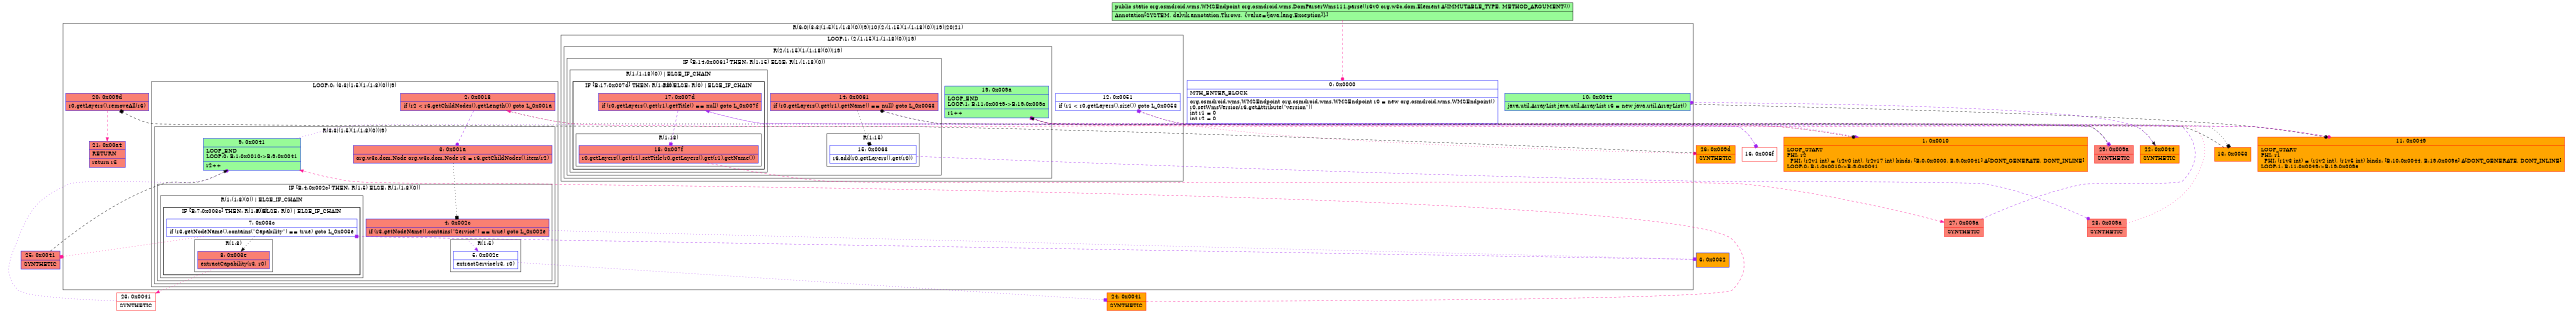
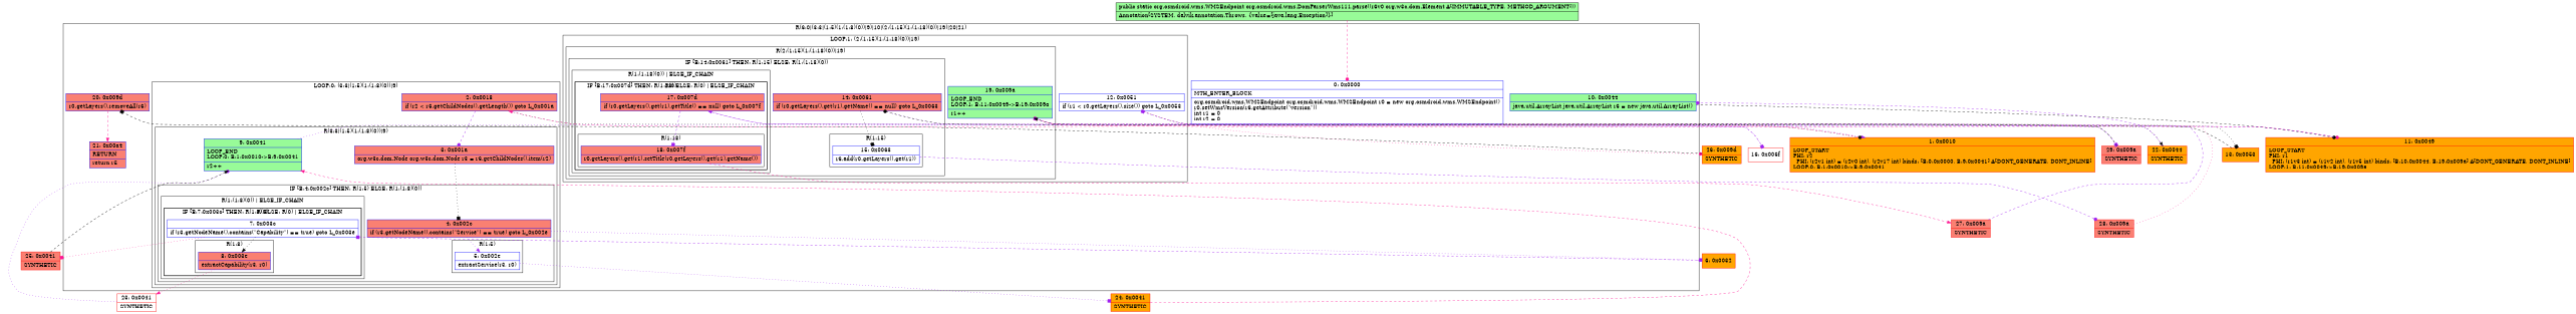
  digraph {
    node [color=blue fillcolor=salmon shape=record style=filled]
    edge [arrowhead=box color=purple style=dashed]
    n1 [fillcolor=white label="{5\:\ 0x002e|extractService(r3, r0)\l}"]
    n2 [label="{8\:\ 0x003e|extractCapability(r3, r0)\l}"]
    n3 [fillcolor=white label="{7\:\ 0x003c|if (r3.getNodeName().contains(\"Capability\") == true) goto L_0x003e\l}"]
    n4 [label="{4\:\ 0x002c|if (r3.getNodeName().contains(\"Service\") == true) goto L_0x002e\l}"]
    n5 [label="{3\:\ 0x001a|org.w3c.dom.Node org.w3c.dom.Node r3 = r6.getChildNodes().item(r2)\l}"]
    n6 [fillcolor=palegreen label="{9\:\ 0x0041|LOOP_END\lLOOP:0: B:1:0x0010\-\>B:9:0x0041\l|r2++\l}"]
    n7 [label="{2\:\ 0x0018|if (r2 \< r6.getChildNodes().getLength()) goto L_0x001a\l}"]
-   n8 [fillcolor=white label="{15\:\ 0x0063|r6.add(r0.getLayers().get(r0))\l}"]
+   n8 [fillcolor=white label="{15\:\ 0x0063|r6.add(r0.getLayers().get(r1))\l}"]
    n9 [label="{18\:\ 0x007f|r0.getLayers().get(r1).setTitle(r0.getLayers().get(r1).getName())\l}"]
    n10 [label="{17\:\ 0x007d|if (r0.getLayers().get(r1).getTitle() == null) goto L_0x007f\l}"]
    n11 [label="{14\:\ 0x0061|if (r0.getLayers().get(r1).getName() == null) goto L_0x0063\l}"]
    n12 [fillcolor=palegreen label="{19\:\ 0x009a|LOOP_END\lLOOP:1: B:11:0x0049\-\>B:19:0x009a\l|r1++\l}"]
    n13 [fillcolor=white label="{12\:\ 0x0051|if (r1 \< r0.getLayers().size()) goto L_0x0053\l}"]
    n14 [fillcolor=white label="{0\:\ 0x0000|MTH_ENTER_BLOCK\l|org.osmdroid.wms.WMSEndpoint org.osmdroid.wms.WMSEndpoint r0 = new org.osmdroid.wms.WMSEndpoint()\lr0.setWmsVersion(r6.getAttribute(\"version\"))\lint r1 = 0\lint r2 = 0\l}"]
    n15 [fillcolor=palegreen label="{10\:\ 0x0044|java.util.ArrayList java.util.ArrayList r6 = new java.util.ArrayList()\l}"]
    n16 [label="{20\:\ 0x009d|r0.getLayers().removeAll(r6)\l}"]
    n17 [label="{21\:\ 0x00a4|RETURN\l|return r5\l}"]
    n18 [color=red fillcolor=orange label="{24\:\ 0x0041|SYNTHETIC\l}"]
    n19 [color=red fillcolor=white label="{23\:\ 0x0041|SYNTHETIC\l}"]
-   n20 [label="{25\:\ 0x0041|SYNTHETIC\l}"]
-   n21 [fillcolor=orange label="{6\:\ 0x0032}"]
+   n20 [color=red label="{25\:\ 0x0041|SYNTHETIC\l}"]
+   n21 [color=red fillcolor=orange label="{6\:\ 0x0032}"]
    n22 [color=red fillcolor=orange label="{1\:\ 0x0010|LOOP_START\lPHI: r2 \l  PHI: (r2v1 int) = (r2v0 int), (r2v17 int) binds: [B:0:0x0000, B:9:0x0041] A[DONT_GENERATE, DONT_INLINE]\lLOOP:0: B:1:0x0010\-\>B:9:0x0041\l}"]
    n23 [color=red fillcolor=orange label="{22\:\ 0x0044|SYNTHETIC\l}"]
    n24 [color=red label="{28\:\ 0x009a|SYNTHETIC\l}"]
    n25 [color=red label="{27\:\ 0x009a|SYNTHETIC\l}"]
    n26 [color=red label="{29\:\ 0x009a|SYNTHETIC\l}"]
    n27 [color=red fillcolor=white label="{16\:\ 0x006f}"]
    n28 [color=red fillcolor=orange label="{11\:\ 0x0049|LOOP_START\lPHI: r1 \l  PHI: (r1v3 int) = (r1v2 int), (r1v5 int) binds: [B:10:0x0044, B:19:0x009a] A[DONT_GENERATE, DONT_INLINE]\lLOOP:1: B:11:0x0049\-\>B:19:0x009a\l}"]
    n29 [color=red fillcolor=orange label="{13\:\ 0x0053}"]
    n30 [color=red fillcolor=orange label="{26\:\ 0x009d|SYNTHETIC\l}"]
    n31 [fillcolor=palegreen label="{public static org.osmdroid.wms.WMSEndpoint org.osmdroid.wms.DomParserWms111.parse((r6v0 org.w3c.dom.Element A[IMMUTABLE_TYPE, METHOD_ARGUMENT]))  | Annotation[SYSTEM, dalvik.annotation.Throws, \{value=[java.lang.Exception]\}]\l}" color=""]
    subgraph cluster_1 {
      label="R(6:0|(3:3|(1:5)(1:(1:8)(0))|9)|10|(2:(1:15)(1:(1:18)(0))|19)|20|21)"
      n14
      n15
      n16
      n17
      subgraph cluster_2 {
        label="LOOP:0: (3:3|(1:5)(1:(1:8)(0))|9)"
        n7
        subgraph cluster_3 {
          label="R(3:3|(1:5)(1:(1:8)(0))|9)"
          n5
          n6
          subgraph cluster_4 {
            label="IF [B:4:0x002c] THEN: R(1:5) ELSE: R(1:(1:8)(0))"
            n4
            subgraph cluster_5 {
              label="R(1:5)"
              n1
            }
            subgraph cluster_6 {
              label="R(1:(1:8)(0)) | ELSE_IF_CHAIN\l"
              subgraph cluster_7 {
                label="IF [B:7:0x003c] THEN: R(1:8) ELSE: R(0) | ELSE_IF_CHAIN\l"
                n3
                subgraph cluster_8 {
                  label="R(1:8)"
                  n2
                }
                subgraph cluster_9 {
                  label="R(0)"
                }
              }
            }
          }
        }
      }
      subgraph cluster_10 {
        label="LOOP:1: (2:(1:15)(1:(1:18)(0))|19)"
        n13
        subgraph cluster_11 {
          label="R(2:(1:15)(1:(1:18)(0))|19)"
          n12
          subgraph cluster_12 {
            label="IF [B:14:0x0061] THEN: R(1:15) ELSE: R(1:(1:18)(0))"
            n11
            subgraph cluster_13 {
              label="R(1:15)"
              n8
            }
            subgraph cluster_14 {
              label="R(1:(1:18)(0)) | ELSE_IF_CHAIN\l"
              subgraph cluster_15 {
                label="IF [B:17:0x007d] THEN: R(1:18) ELSE: R(0) | ELSE_IF_CHAIN\l"
                n10
                subgraph cluster_16 {
                  label="R(1:18)"
                  n9
                }
                subgraph cluster_17 {
                  label="R(0)"
                }
              }
            }
          }
        }
      }
    }
    n1 -> n18 [style=dotted]
    n2 -> n19 [arrowhead=normal color=deeppink style=dotted]
    n3 -> n2 [arrowhead=normal color=black style=dotted]
    n3 -> n20 [color=deeppink style=dotted]
    n4 -> n1 [arrowhead=normal style=dotted]
    n4 -> n21 [style=dotted]
    n5 -> n4 [color=black style=dotted]
    n6 -> n22 [arrowhead=normal style=dotted]
    n7 -> n5 [arrowhead=dot]
    n7 -> n23 [arrowhead=normal color=black style=dotted]
    n8 -> n24 [arrowhead=dot]
    n9 -> n25 [arrowhead=normal color=deeppink]
    n10 -> n9
    n10 -> n26
    n11 -> n8 [color=black style=dotted]
    n11 -> n27 [style=dotted]
    n12 -> n28 [arrowhead=dot color=deeppink]
    n13 -> n29 [color=black style=dotted]
    n13 -> n30 [arrowhead=dot color=deeppink style=dotted]
    n14 -> n22 [arrowhead=dot color=black style=dotted]
    n15 -> n28 [arrowhead=dot color=black]
    n16 -> n17 [arrowhead=normal color=deeppink]
    n18 -> n6 [arrowhead=normal color=deeppink]
    n19 -> n6 [arrowhead=dot style=dotted]
    n20 -> n6 [arrowhead=normal color=black]
    n21 -> n3
    n22 -> n7 [arrowhead=normal color=deeppink]
    n23 -> n15 [arrowhead=dot]
    n24 -> n12 [color=deeppink style=dotted]
    n25 -> n12 [arrowhead=dot]
    n26 -> n12 [arrowhead=normal color=black]
    n27 -> n10 [arrowhead=normal]
    n28 -> n13
    n29 -> n11 [arrowhead=dot color=black]
    n30 -> n16 [color=black]
    n31 -> n14 [arrowhead=dot color=deeppink]
  }
